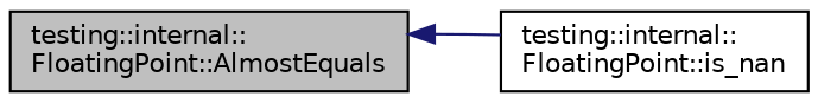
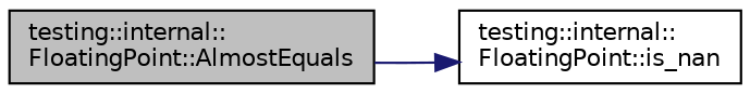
  digraph {
    rankdir=LR
    node [color=black fontname=Helvetica fontsize=10 shape=record style=filled]
    n1 [fillcolor=grey75 fontcolor=black height=0.2 label="testing::internal::\lFloatingPoint::AlmostEquals" width=0.4]
    n2 [fillcolor=white height=0.2 label="testing::internal::\lFloatingPoint::is_nan" width=0.4]
-   n2 -> n1 [color=midnightblue fontname=Helvetica fontsize=10 labelfontname=Helvetica labelfontsize=10 style=solid]
+   n1 -> n2 [color=midnightblue fontname=Helvetica fontsize=10 labelfontname=Helvetica labelfontsize=10 style=solid]
  }
